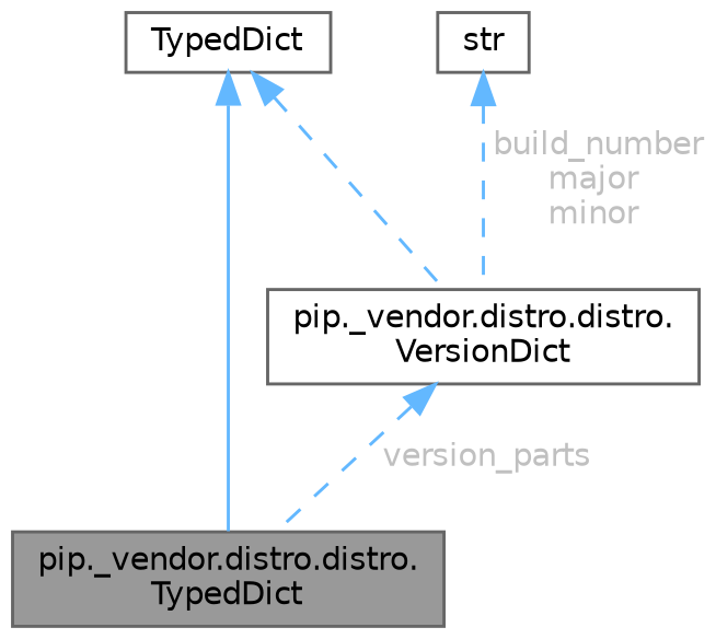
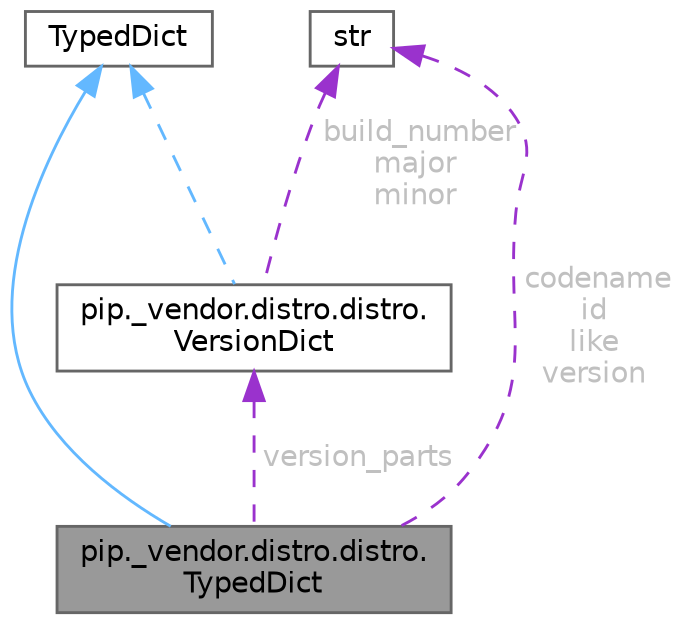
  digraph {
    node [color=gray40 fillcolor=white fontname=Helvetica fontsize=10 shape=box style=filled]
    edge [color=darkorchid3 dir=back fontname=Helvetica fontsize=10 labelfontname=Helvetica labelfontsize=10 style=dashed fontcolor=grey]
    n1 [fillcolor=grey60 fontcolor=black height=0.2 label="pip._vendor.distro.distro.\lTypedDict" width=0.4]
    n2 [height=0.2 label=TypedDict width=0.4]
    n3 [height=0.2 label="pip._vendor.distro.distro.\lVersionDict" width=0.4]
    n4 [height=0.2 label=str width=0.4]
    n2 -> n1 [color=steelblue1 style=solid fontcolor=""]
    n2 -> n3 [color=steelblue1 fontcolor=""]
-   n3 -> n1 [color=steelblue1 label=" version_parts"]
-   n4 -> n3 [color=steelblue1 label=" build_number\nmajor\nminor"]
+   n3 -> n1 [label=" version_parts"]
+   n4 -> n1 [label=" codename\nid\nlike\nversion"]
+   n4 -> n3 [label=" build_number\nmajor\nminor"]
  }
